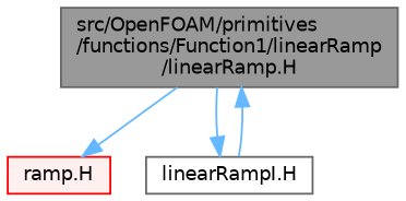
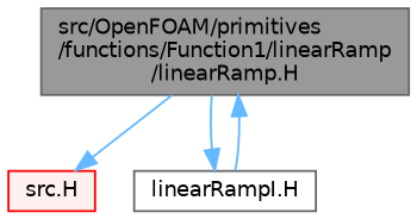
  digraph {
    fontname="DejaVu Sans"
    node [fontname="DejaVu Sans" fontsize=10 shape=box style=filled]
    edge [color=steelblue1 fontname="DejaVu Sans" fontsize=10 labelfontname=Helvetica labelfontsize=10 style=solid]
    n1 [color=gray40 fillcolor=grey60 fontcolor=black height=0.2 label="src/OpenFOAM/primitives\l/functions/Function1/linearRamp\l/linearRamp.H" width=0.4]
-   n2 [color=red fillcolor="#FFF0F0" height=0.2 label="ramp.H" width=0.4]
+   n2 [color=red fillcolor="#FFF0F0" height=0.2 label="src.H" width=0.4]
    n3 [color=grey40 fillcolor=white height=0.2 label="linearRampI.H" width=0.4]
    n1 -> n2
    n1 -> n3
    n3 -> n1
  }
